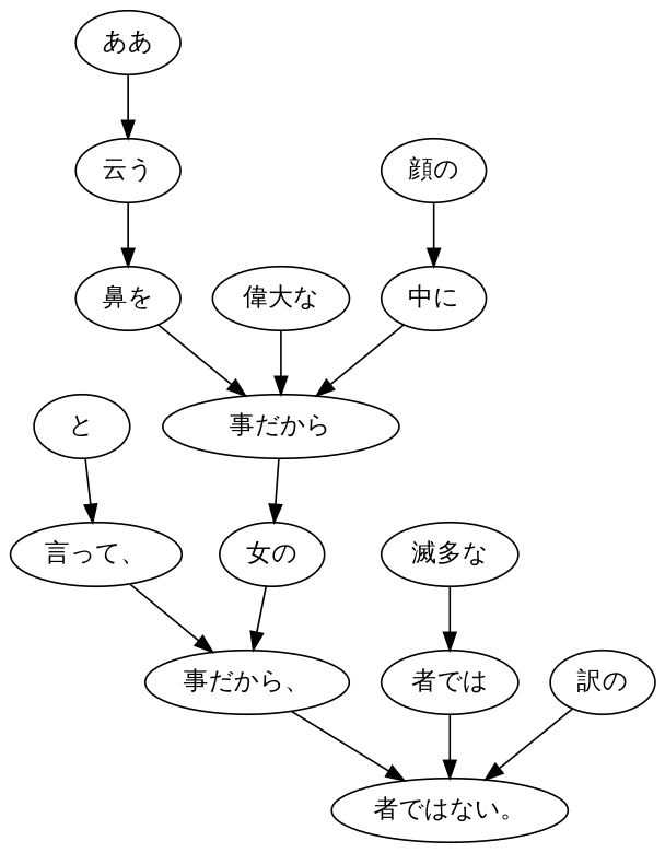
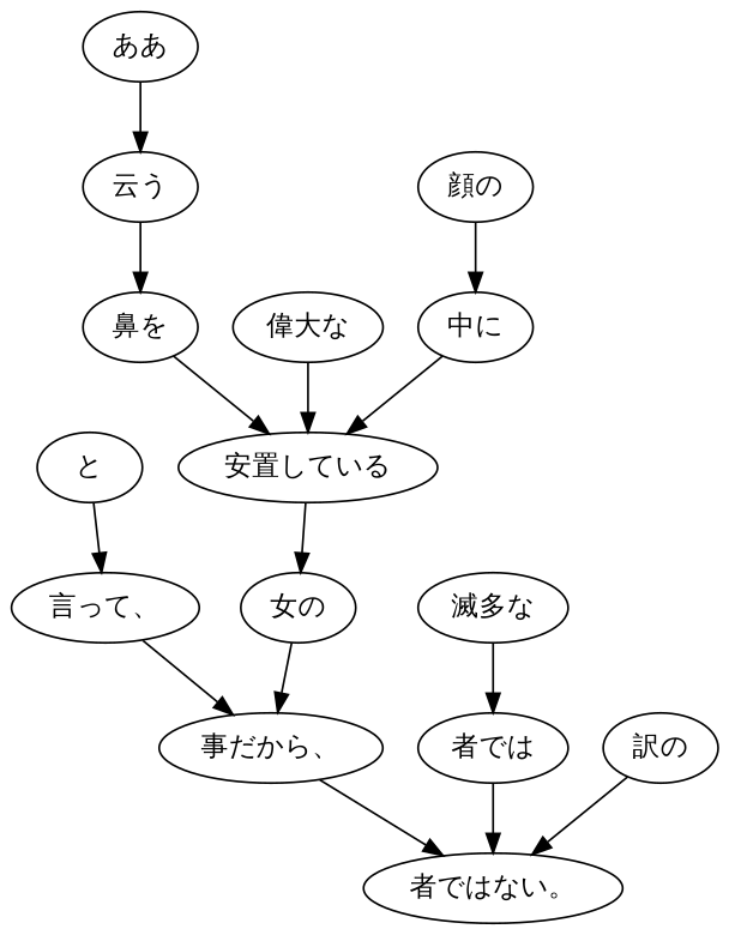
  digraph {
    fontname="Comic Neue"
    node [fontname="Comic Neue"]
    edge [fontname="Comic Neue"]
    n1 [label="と"]
    n2 [label="言って、"]
    n3 [label="事だから、"]
    n4 [label="者ではない。"]
    n5 [label="ああ"]
    n6 [label="云う"]
    n7 [label="鼻を"]
-   n8 [label="事だから"]
+   n8 [label="安置している"]
    n9 [label="偉大な"]
    n10 [label="女の"]
    n11 [label="顔の"]
    n12 [label="中に"]
    n13 [label="滅多な"]
    n14 [label="者では"]
    n15 [label="訳の"]
    n1 -> n2
    n2 -> n3
    n3 -> n4
    n5 -> n6
    n6 -> n7
    n7 -> n8
    n8 -> n10
    n9 -> n8
    n10 -> n3
    n11 -> n12
    n12 -> n8
    n13 -> n14
    n14 -> n4
    n15 -> n4
  }
